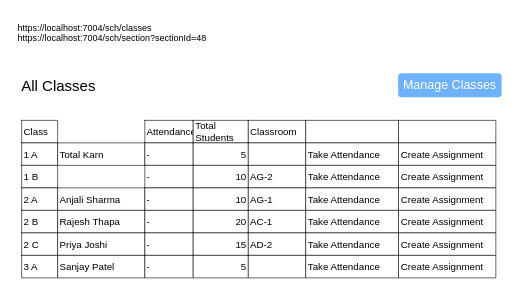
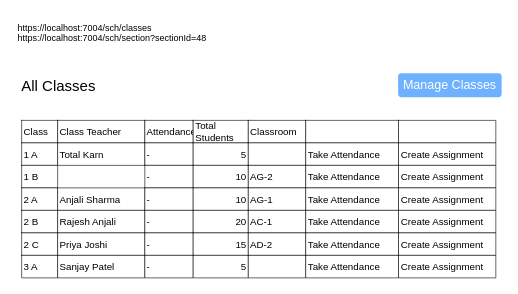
  <mxCell id="0" />
  <mxCell id="1" parent="0" />
  <mxCell id="2" value="" style="group;dropTarget=0;pointerEvents=0;html=1;" vertex="1" parent="1"><mxGeometry x="28" y="160" width="632" height="210" as="geometry" /></mxCell>
  <mxCell id="3" value="Class" style="shape=partialRectangle;html=1;whiteSpace=wrap;connectable=0;fillColor=#ffffff;verticalAlign=middle;spacing=3.8;strokeWidth=0.8;fontSize=13;align=left;" vertex="1" parent="2"><mxGeometry width="48" height="30" as="geometry" /></mxCell>
+ <mxCell id="4" value="Class Teacher" style="shape=partialRectangle;html=1;whiteSpace=wrap;connectable=0;fillColor=#ffffff;verticalAlign=middle;spacing=3.8;strokeWidth=0.8;fontSize=13;align=left;" vertex="1" parent="2"><mxGeometry x="48" width="116.25" height="30" as="geometry" /></mxCell>
  <mxCell id="5" value="Attendance" style="shape=partialRectangle;html=1;whiteSpace=wrap;connectable=0;fillColor=#ffffff;verticalAlign=middle;spacing=3.8;strokeWidth=0.8;fontSize=13;align=left;" vertex="1" parent="2"><mxGeometry x="164.25" width="64.5" height="30" as="geometry" /></mxCell>
  <mxCell id="6" value="Total Students" style="shape=partialRectangle;html=1;whiteSpace=wrap;connectable=0;fillColor=#ffffff;verticalAlign=middle;spacing=3.8;strokeWidth=0.8;fontSize=13;align=left;" vertex="1" parent="2"><mxGeometry x="228.75" width="73.5" height="30" as="geometry" /></mxCell>
  <mxCell id="7" value="Classroom" style="shape=partialRectangle;html=1;whiteSpace=wrap;connectable=0;fillColor=#ffffff;verticalAlign=middle;spacing=3.8;strokeWidth=0.8;fontSize=13;align=left;" vertex="1" parent="2"><mxGeometry x="302.25" width="76.5" height="30" as="geometry" /></mxCell>
  <mxCell id="8" value="" style="shape=partialRectangle;html=1;whiteSpace=wrap;connectable=0;fillColor=#ffffff;verticalAlign=middle;spacing=3.8;strokeWidth=0.8;fontSize=13;" vertex="1" parent="2"><mxGeometry x="378.75" width="123.75" height="30" as="geometry" /></mxCell>
  <mxCell id="9" value="" style="shape=partialRectangle;html=1;whiteSpace=wrap;connectable=0;fillColor=#ffffff;verticalAlign=middle;spacing=3.8;strokeWidth=0.8;fontSize=13;" vertex="1" parent="2"><mxGeometry x="502.5" width="129.75" height="30" as="geometry" /></mxCell>
  <mxCell id="10" value="1 A" style="shape=partialRectangle;html=1;whiteSpace=wrap;connectable=0;fillColor=#ffffff;verticalAlign=middle;spacing=3.8;strokeWidth=0.8;fontSize=13;align=left;" vertex="1" parent="2"><mxGeometry y="30" width="48" height="30" as="geometry" /></mxCell>
  <mxCell id="11" value="Total Karn" style="shape=partialRectangle;html=1;whiteSpace=wrap;connectable=0;fillColor=#ffffff;verticalAlign=middle;spacing=3.8;strokeWidth=0.8;fontSize=13;align=left;" vertex="1" parent="2"><mxGeometry x="48" y="30" width="116.25" height="30" as="geometry" /></mxCell>
  <mxCell id="12" value="-" style="shape=partialRectangle;html=1;whiteSpace=wrap;connectable=0;fillColor=#ffffff;verticalAlign=middle;spacing=3.8;strokeWidth=0.8;fontSize=13;align=left;" vertex="1" parent="2"><mxGeometry x="164.25" y="30" width="64.5" height="30" as="geometry" /></mxCell>
  <mxCell id="13" value="5" style="shape=partialRectangle;html=1;whiteSpace=wrap;connectable=0;fillColor=#ffffff;verticalAlign=middle;spacing=3.8;strokeWidth=0.8;fontSize=13;align=right;" vertex="1" parent="2"><mxGeometry x="228.75" y="30" width="73.5" height="30" as="geometry" /></mxCell>
  <mxCell id="14" value="" style="shape=partialRectangle;html=1;whiteSpace=wrap;connectable=0;fillColor=#ffffff;verticalAlign=middle;spacing=3.8;strokeWidth=0.8;fontSize=13;" vertex="1" parent="2"><mxGeometry x="302.25" y="30" width="76.5" height="30" as="geometry" /></mxCell>
  <mxCell id="15" value="Take Attendance" style="shape=partialRectangle;html=1;whiteSpace=wrap;connectable=0;fillColor=#ffffff;verticalAlign=middle;spacing=3.8;strokeWidth=0.8;fontSize=13;align=left;" vertex="1" parent="2"><mxGeometry x="378.75" y="30" width="123.75" height="30" as="geometry" /></mxCell>
  <mxCell id="16" value="Create Assignment" style="shape=partialRectangle;html=1;whiteSpace=wrap;connectable=0;fillColor=#ffffff;verticalAlign=middle;spacing=3.8;strokeWidth=0.8;fontSize=13;align=left;" vertex="1" parent="2"><mxGeometry x="502.5" y="30" width="129.75" height="30" as="geometry" /></mxCell>
  <mxCell id="17" value="1 B" style="shape=partialRectangle;html=1;whiteSpace=wrap;connectable=0;fillColor=#ffffff;verticalAlign=middle;spacing=3.8;strokeWidth=0.8;fontSize=13;align=left;" vertex="1" parent="2"><mxGeometry y="60" width="48" height="30" as="geometry" /></mxCell>
  <mxCell id="18" value="-" style="shape=partialRectangle;html=1;whiteSpace=wrap;connectable=0;fillColor=#ffffff;verticalAlign=middle;spacing=3.8;strokeWidth=0.8;fontSize=13;align=left;" vertex="1" parent="2"><mxGeometry x="164.25" y="60" width="64.5" height="30" as="geometry" /></mxCell>
  <mxCell id="19" value="10" style="shape=partialRectangle;html=1;whiteSpace=wrap;connectable=0;fillColor=#ffffff;verticalAlign=middle;spacing=3.8;strokeWidth=0.8;fontSize=13;align=right;" vertex="1" parent="2"><mxGeometry x="228.75" y="60" width="73.5" height="30" as="geometry" /></mxCell>
  <mxCell id="20" value="AG-2" style="shape=partialRectangle;html=1;whiteSpace=wrap;connectable=0;fillColor=#ffffff;verticalAlign=middle;spacing=3.8;strokeWidth=0.8;fontSize=13;align=left;" vertex="1" parent="2"><mxGeometry x="302.25" y="60" width="76.5" height="30" as="geometry" /></mxCell>
  <mxCell id="21" value="Take Attendance" style="shape=partialRectangle;html=1;whiteSpace=wrap;connectable=0;fillColor=#ffffff;verticalAlign=middle;spacing=3.8;strokeWidth=0.8;fontSize=13;align=left;" vertex="1" parent="2"><mxGeometry x="378.75" y="60" width="123.75" height="30" as="geometry" /></mxCell>
  <mxCell id="22" value="Create Assignment" style="shape=partialRectangle;html=1;whiteSpace=wrap;connectable=0;fillColor=#ffffff;verticalAlign=middle;spacing=3.8;strokeWidth=0.8;fontSize=13;align=left;" vertex="1" parent="2"><mxGeometry x="502.5" y="60" width="129.75" height="30" as="geometry" /></mxCell>
  <mxCell id="23" value="2 A" style="shape=partialRectangle;html=1;whiteSpace=wrap;connectable=0;fillColor=#ffffff;verticalAlign=middle;spacing=3.8;strokeWidth=0.8;fontSize=13;align=left;" vertex="1" parent="2"><mxGeometry y="90" width="48" height="30" as="geometry" /></mxCell>
  <mxCell id="24" value="Anjali Sharma" style="shape=partialRectangle;html=1;whiteSpace=wrap;connectable=0;fillColor=#ffffff;verticalAlign=middle;spacing=3.8;strokeWidth=0.8;fontSize=13;align=left;" vertex="1" parent="2"><mxGeometry x="48" y="90" width="116.25" height="30" as="geometry" /></mxCell>
  <mxCell id="25" value="-" style="shape=partialRectangle;html=1;whiteSpace=wrap;connectable=0;fillColor=#ffffff;verticalAlign=middle;spacing=3.8;strokeWidth=0.8;fontSize=13;align=left;" vertex="1" parent="2"><mxGeometry x="164.25" y="90" width="64.5" height="30" as="geometry" /></mxCell>
  <mxCell id="26" value="10" style="shape=partialRectangle;html=1;whiteSpace=wrap;connectable=0;fillColor=#ffffff;verticalAlign=middle;spacing=3.8;strokeWidth=0.8;fontSize=13;align=right;" vertex="1" parent="2"><mxGeometry x="228.75" y="90" width="73.5" height="30" as="geometry" /></mxCell>
  <mxCell id="27" value="AG-1" style="shape=partialRectangle;html=1;whiteSpace=wrap;connectable=0;fillColor=#ffffff;verticalAlign=middle;spacing=3.8;strokeWidth=0.8;fontSize=13;align=left;" vertex="1" parent="2"><mxGeometry x="302.25" y="90" width="76.5" height="30" as="geometry" /></mxCell>
  <mxCell id="28" value="Take Attendance" style="shape=partialRectangle;html=1;whiteSpace=wrap;connectable=0;fillColor=#ffffff;verticalAlign=middle;spacing=3.8;strokeWidth=0.8;fontSize=13;align=left;" vertex="1" parent="2"><mxGeometry x="378.75" y="90" width="123.75" height="30" as="geometry" /></mxCell>
  <mxCell id="29" value="Create Assignment" style="shape=partialRectangle;html=1;whiteSpace=wrap;connectable=0;fillColor=#ffffff;verticalAlign=middle;spacing=3.8;strokeWidth=0.8;fontSize=13;align=left;" vertex="1" parent="2"><mxGeometry x="502.5" y="90" width="129.75" height="30" as="geometry" /></mxCell>
  <mxCell id="30" value="2 B" style="shape=partialRectangle;html=1;whiteSpace=wrap;connectable=0;fillColor=#ffffff;verticalAlign=middle;spacing=3.8;strokeWidth=0.8;fontSize=13;align=left;" vertex="1" parent="2"><mxGeometry y="120" width="48" height="30" as="geometry" /></mxCell>
- <mxCell id="31" value="Rajesh Thapa" style="shape=partialRectangle;html=1;whiteSpace=wrap;connectable=0;fillColor=#ffffff;verticalAlign=middle;spacing=3.8;strokeWidth=0.8;fontSize=13;align=left;" vertex="1" parent="2"><mxGeometry x="48" y="120" width="116.25" height="30" as="geometry" /></mxCell>
+ <mxCell id="31" value="Rajesh Anjali" style="shape=partialRectangle;html=1;whiteSpace=wrap;connectable=0;fillColor=#ffffff;verticalAlign=middle;spacing=3.8;strokeWidth=0.8;fontSize=13;align=left;" vertex="1" parent="2"><mxGeometry x="48" y="120" width="116.25" height="30" as="geometry" /></mxCell>
  <mxCell id="32" value="-" style="shape=partialRectangle;html=1;whiteSpace=wrap;connectable=0;fillColor=#ffffff;verticalAlign=middle;spacing=3.8;strokeWidth=0.8;fontSize=13;align=left;" vertex="1" parent="2"><mxGeometry x="164.25" y="120" width="64.5" height="30" as="geometry" /></mxCell>
  <mxCell id="33" value="20" style="shape=partialRectangle;html=1;whiteSpace=wrap;connectable=0;fillColor=#ffffff;verticalAlign=middle;spacing=3.8;strokeWidth=0.8;fontSize=13;align=right;" vertex="1" parent="2"><mxGeometry x="228.75" y="120" width="73.5" height="30" as="geometry" /></mxCell>
  <mxCell id="34" value="AC-1" style="shape=partialRectangle;html=1;whiteSpace=wrap;connectable=0;fillColor=#ffffff;verticalAlign=middle;spacing=3.8;strokeWidth=0.8;fontSize=13;align=left;" vertex="1" parent="2"><mxGeometry x="302.25" y="120" width="76.5" height="30" as="geometry" /></mxCell>
  <mxCell id="35" value="Take Attendance" style="shape=partialRectangle;html=1;whiteSpace=wrap;connectable=0;fillColor=#ffffff;verticalAlign=middle;spacing=3.8;strokeWidth=0.8;fontSize=13;align=left;" vertex="1" parent="2"><mxGeometry x="378.75" y="120" width="123.75" height="30" as="geometry" /></mxCell>
  <mxCell id="36" value="Create Assignment" style="shape=partialRectangle;html=1;whiteSpace=wrap;connectable=0;fillColor=#ffffff;verticalAlign=middle;spacing=3.8;strokeWidth=0.8;fontSize=13;align=left;" vertex="1" parent="2"><mxGeometry x="502.5" y="120" width="129.75" height="30" as="geometry" /></mxCell>
  <mxCell id="37" value="2 C" style="shape=partialRectangle;html=1;whiteSpace=wrap;connectable=0;fillColor=#ffffff;verticalAlign=middle;spacing=3.8;strokeWidth=0.8;fontSize=13;align=left;" vertex="1" parent="2"><mxGeometry y="150" width="48" height="30" as="geometry" /></mxCell>
  <mxCell id="38" value="Priya Joshi" style="shape=partialRectangle;html=1;whiteSpace=wrap;connectable=0;fillColor=#ffffff;verticalAlign=middle;spacing=3.8;strokeWidth=0.8;fontSize=13;align=left;" vertex="1" parent="2"><mxGeometry x="48" y="150" width="116.25" height="30" as="geometry" /></mxCell>
  <mxCell id="39" value="-" style="shape=partialRectangle;html=1;whiteSpace=wrap;connectable=0;fillColor=#ffffff;verticalAlign=middle;spacing=3.8;strokeWidth=0.8;fontSize=13;align=left;" vertex="1" parent="2"><mxGeometry x="164.25" y="150" width="64.5" height="30" as="geometry" /></mxCell>
  <mxCell id="40" value="15" style="shape=partialRectangle;html=1;whiteSpace=wrap;connectable=0;fillColor=#ffffff;verticalAlign=middle;spacing=3.8;strokeWidth=0.8;fontSize=13;align=right;" vertex="1" parent="2"><mxGeometry x="228.75" y="150" width="73.5" height="30" as="geometry" /></mxCell>
  <mxCell id="41" value="AD-2" style="shape=partialRectangle;html=1;whiteSpace=wrap;connectable=0;fillColor=#ffffff;verticalAlign=middle;spacing=3.8;strokeWidth=0.8;fontSize=13;align=left;" vertex="1" parent="2"><mxGeometry x="302.25" y="150" width="76.5" height="30" as="geometry" /></mxCell>
  <mxCell id="42" value="Take Attendance" style="shape=partialRectangle;html=1;whiteSpace=wrap;connectable=0;fillColor=#ffffff;verticalAlign=middle;spacing=3.8;strokeWidth=0.8;fontSize=13;align=left;" vertex="1" parent="2"><mxGeometry x="378.75" y="150" width="123.75" height="30" as="geometry" /></mxCell>
  <mxCell id="43" value="Create Assignment" style="shape=partialRectangle;html=1;whiteSpace=wrap;connectable=0;fillColor=#ffffff;verticalAlign=middle;spacing=3.8;strokeWidth=0.8;fontSize=13;align=left;" vertex="1" parent="2"><mxGeometry x="502.5" y="150" width="129.75" height="30" as="geometry" /></mxCell>
  <mxCell id="44" value="3 A" style="shape=partialRectangle;html=1;whiteSpace=wrap;connectable=0;fillColor=#ffffff;verticalAlign=middle;spacing=3.8;strokeWidth=0.8;fontSize=13;align=left;" vertex="1" parent="2"><mxGeometry y="180" width="48" height="30" as="geometry" /></mxCell>
  <mxCell id="45" value="Sanjay Patel" style="shape=partialRectangle;html=1;whiteSpace=wrap;connectable=0;fillColor=#ffffff;verticalAlign=middle;spacing=3.8;strokeWidth=0.8;fontSize=13;align=left;" vertex="1" parent="2"><mxGeometry x="48" y="180" width="116.25" height="30" as="geometry" /></mxCell>
  <mxCell id="46" value="-" style="shape=partialRectangle;html=1;whiteSpace=wrap;connectable=0;fillColor=#ffffff;verticalAlign=middle;spacing=3.8;strokeWidth=0.8;fontSize=13;align=left;" vertex="1" parent="2"><mxGeometry x="164.25" y="180" width="64.5" height="30" as="geometry" /></mxCell>
  <mxCell id="47" value="5" style="shape=partialRectangle;html=1;whiteSpace=wrap;connectable=0;fillColor=#ffffff;verticalAlign=middle;spacing=3.8;strokeWidth=0.8;fontSize=13;align=right;" vertex="1" parent="2"><mxGeometry x="228.75" y="180" width="73.5" height="30" as="geometry" /></mxCell>
  <mxCell id="48" value="" style="shape=partialRectangle;html=1;whiteSpace=wrap;connectable=0;fillColor=#ffffff;verticalAlign=middle;spacing=3.8;strokeWidth=0.8;fontSize=13;" vertex="1" parent="2"><mxGeometry x="302.25" y="180" width="76.5" height="30" as="geometry" /></mxCell>
  <mxCell id="49" value="Take Attendance" style="shape=partialRectangle;html=1;whiteSpace=wrap;connectable=0;fillColor=#ffffff;verticalAlign=middle;spacing=3.8;strokeWidth=0.8;fontSize=13;align=left;" vertex="1" parent="2"><mxGeometry x="378.75" y="180" width="123.75" height="30" as="geometry" /></mxCell>
  <mxCell id="50" value="Create Assignment" style="shape=partialRectangle;html=1;whiteSpace=wrap;connectable=0;fillColor=#ffffff;verticalAlign=middle;spacing=3.8;strokeWidth=0.8;fontSize=13;align=left;" vertex="1" parent="2"><mxGeometry x="502.5" y="180" width="129.75" height="30" as="geometry" /></mxCell>
  <mxCell id="51" value="All Classes" style="html=1;overflow=block;blockSpacing=1;whiteSpace=wrap;fontSize=20;align=left;spacing=0;strokeColor=#unset;rounded=1;absoluteArcSize=1;arcSize=9;fillColor=none;strokeWidth=NaN;lucidId=r0Lig8obasEd;" vertex="1" parent="1"><mxGeometry x="28" y="90.5" width="180" height="45" as="geometry" /></mxCell>
  <mxCell id="52" value="Manage Classes" style="html=1;overflow=block;blockSpacing=1;whiteSpace=wrap;fontSize=16.7;fontColor=#ffffff;spacing=3.8;strokeColor=#unset;fillOpacity=100;rounded=1;absoluteArcSize=1;arcSize=9;fillColor=#6db1ff;strokeWidth=NaN;lucidId=E0LiU~LUEUbT;" vertex="1" parent="1"><mxGeometry x="530" y="97" width="138" height="32" as="geometry" /></mxCell>
  <mxCell id="53" value="&lt;div style=&quot;display: flex; justify-content: flex-start; text-align: left; align-items: baseline; line-height: 1.25; margin-top: -2px; font-size: 12px;&quot;&gt;&lt;font style=&quot;font-size: 12px;&quot;&gt;&lt;span&gt;https://localhost:7004/sch/classes&lt;br&gt;&lt;/span&gt;&lt;/font&gt;&lt;/div&gt;&lt;div style=&quot;display: flex; justify-content: flex-start; text-align: left; align-items: baseline; line-height: 1.25; margin-top: -2px; font-size: 12px;&quot;&gt;&lt;font style=&quot;font-size: 12px;&quot;&gt;&lt;span&gt;https://localhost:7004/sch/section?sectionId=48&lt;/span&gt;&lt;/font&gt;&lt;/div&gt;" style="html=1;overflow=block;blockSpacing=1;whiteSpace=wrap;fontSize=13;spacing=3.8;strokeColor=none;fillOpacity=0;rounded=1;absoluteArcSize=1;arcSize=9;fillColor=#ffffff;strokeWidth=0;lucidId=iIZiVdBgxifa;" vertex="1" parent="1"><mxGeometry x="20" y="20" width="288" height="48" as="geometry" /></mxCell>
